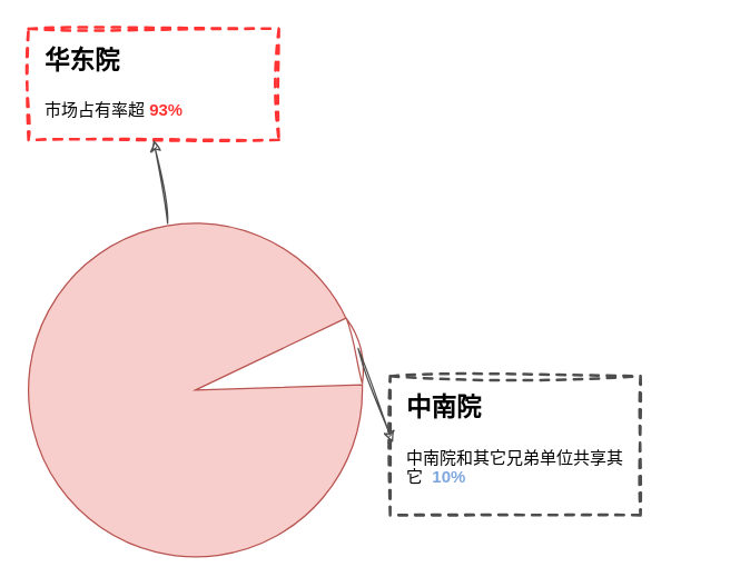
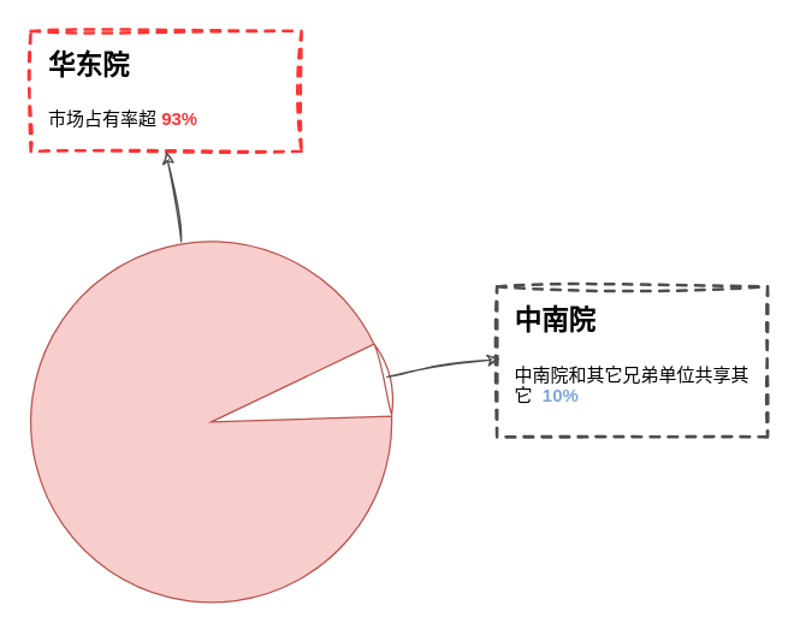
  <mxCell id="0" />
  <mxCell id="1" parent="0" />
  <mxCell id="2" value="" style="verticalLabelPosition=bottom;verticalAlign=top;html=1;shape=mxgraph.basic.pie;startAngle=0.245;endAngle=0.179;fillColor=#f8cecc;strokeColor=#b85450;" vertex="1" parent="1"><mxGeometry x="20" y="160" width="240" height="240" as="geometry" /></mxCell>
  <mxCell id="3" value="" style="endArrow=none;html=1;rounded=0;entryX=0.95;entryY=0.285;entryDx=0;entryDy=0;entryPerimeter=0;exitX=0.998;exitY=0.481;exitDx=0;exitDy=0;exitPerimeter=0;curved=1;strokeColor=#b85450;fillColor=#f8cecc;sketch=1;curveFitting=1;jiggle=2;" edge="1" parent="1"><mxGeometry width="50" height="50" relative="1" as="geometry"><mxPoint x="260" y="275.44" as="sourcePoint" /><mxPoint x="248.48" y="228.4" as="targetPoint" /><Array as="points"><mxPoint x="260" y="250" /></Array></mxGeometry></mxCell>
- <mxCell id="4" value="&lt;h1 style=&quot;margin-top: 0px;&quot;&gt;&lt;font style=&quot;font-size: 18px;&quot;&gt;&amp;nbsp; 中南院&lt;/font&gt;&lt;/h1&gt;&lt;div&gt;&amp;nbsp; &amp;nbsp;中南院和其它兄弟单位共享其&amp;nbsp; &amp;nbsp; &amp;nbsp; &amp;nbsp;它&amp;nbsp; &lt;font color=&quot;#7ea6e0&quot;&gt;&lt;b&gt;10%&lt;/b&gt;&lt;/font&gt;&lt;/div&gt;" style="text;html=1;whiteSpace=wrap;overflow=hidden;rounded=0;dashed=1;strokeColor=#4D4D4D;strokeWidth=2;sketch=1;curveFitting=1;jiggle=2;" vertex="1" parent="1"><mxGeometry x="280" y="270" width="180" height="100" as="geometry" /></mxCell>
+ <mxCell id="4" value="&lt;h1 style=&quot;margin-top: 0px;&quot;&gt;&lt;font style=&quot;font-size: 18px;&quot;&gt;&amp;nbsp; 中南院&lt;/font&gt;&lt;/h1&gt;&lt;div&gt;&amp;nbsp; &amp;nbsp;中南院和其它兄弟单位共享其&amp;nbsp; &amp;nbsp; &amp;nbsp; &amp;nbsp;它&amp;nbsp; &lt;font color=&quot;#7ea6e0&quot;&gt;&lt;b&gt;10%&lt;/b&gt;&lt;/font&gt;&lt;/div&gt;" style="text;html=1;whiteSpace=wrap;overflow=hidden;rounded=0;dashed=1;strokeColor=#4D4D4D;strokeWidth=2;sketch=1;curveFitting=1;jiggle=2;" vertex="1" parent="1"><mxGeometry x="330" y="190" width="180" height="100" as="geometry" /></mxCell>
  <mxCell id="5" value="&lt;h1 style=&quot;margin-top: 0px;&quot;&gt;&lt;font style=&quot;font-size: 18px;&quot;&gt;&amp;nbsp; 华东院&lt;/font&gt;&lt;/h1&gt;&lt;p&gt;&amp;nbsp; &amp;nbsp;市场占有率超 &lt;font color=&quot;#ff3333&quot;&gt;&lt;b&gt;93%&lt;/b&gt;&lt;/font&gt;&lt;/p&gt;" style="text;html=1;whiteSpace=wrap;overflow=hidden;rounded=0;dashed=1;strokeColor=#FF3333;strokeWidth=2;sketch=1;curveFitting=1;jiggle=2;" vertex="1" parent="1"><mxGeometry x="20" y="20" width="180" height="80" as="geometry" /></mxCell>
  <mxCell id="6" value="" style="endArrow=classic;html=1;rounded=0;entryX=0.5;entryY=1;entryDx=0;entryDy=0;strokeColor=#4D4D4D;sketch=1;curveFitting=1;jiggle=2;" edge="1" parent="1" source="2" target="5"><mxGeometry width="50" height="50" relative="1" as="geometry"><mxPoint x="180" y="250" as="sourcePoint" /><mxPoint x="230" y="200" as="targetPoint" /></mxGeometry></mxCell>
  <mxCell id="7" value="" style="endArrow=classic;html=1;rounded=0;entryX=0.011;entryY=0.478;entryDx=0;entryDy=0;strokeColor=#4D4D4D;entryPerimeter=0;sketch=1;curveFitting=1;jiggle=2;" edge="1" parent="1" target="4"><mxGeometry width="50" height="50" relative="1" as="geometry"><mxPoint x="257" y="250" as="sourcePoint" /><mxPoint x="327" y="240" as="targetPoint" /></mxGeometry></mxCell>
